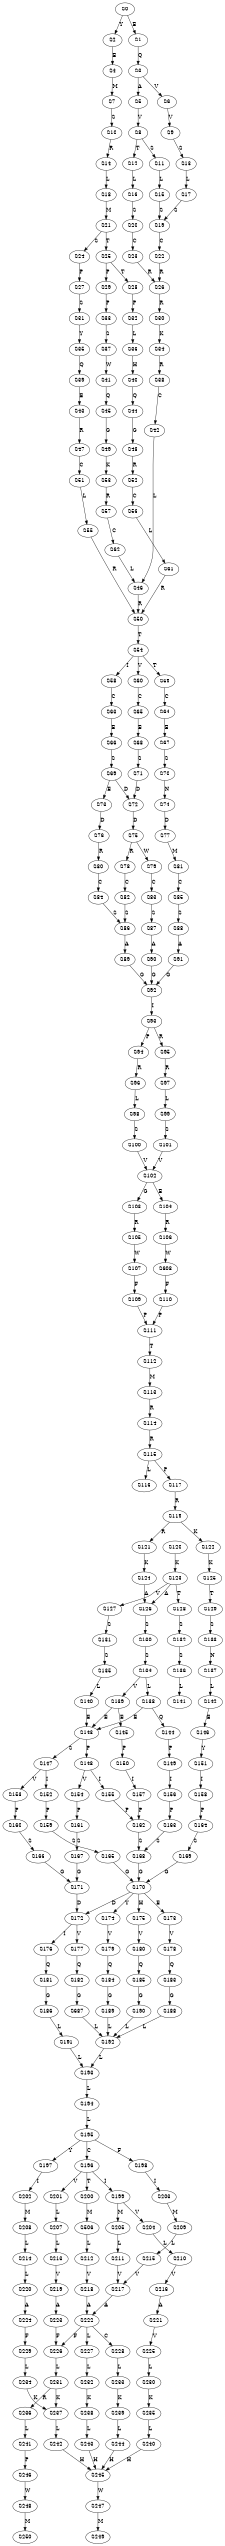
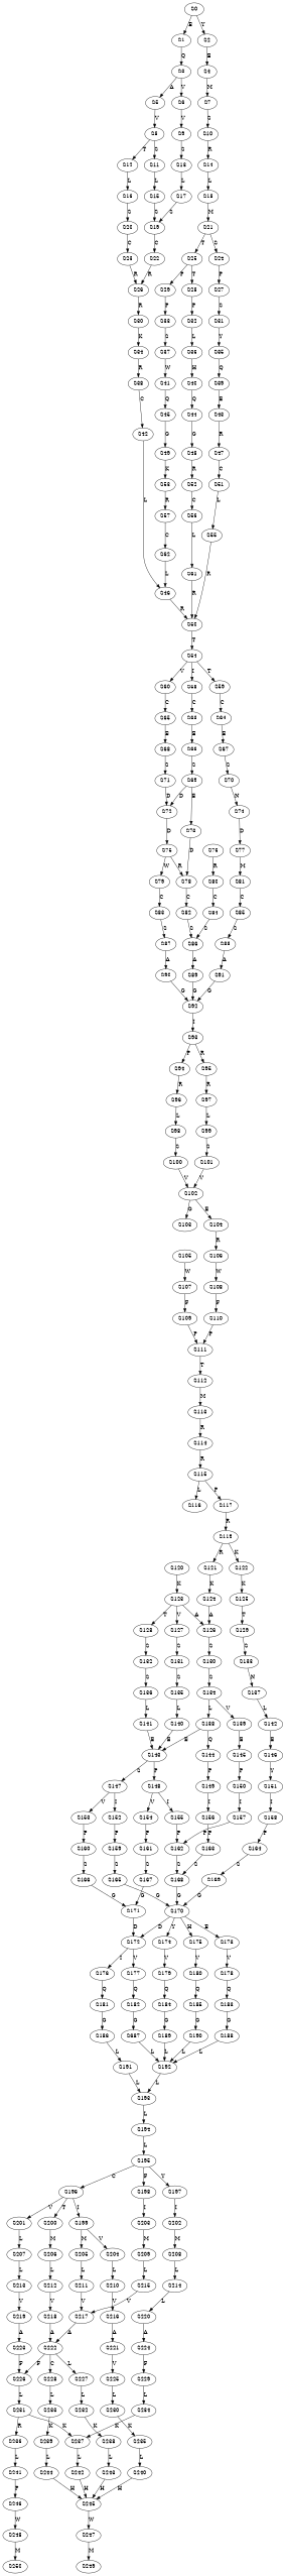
  strict digraph {
    S0
    S1
    S2
    S3
    S4
    S5
    S6
    S7
    S8
    S9
    S10
    S11
    S12
    S13
    S14
    S15
    S16
    S17
    S18
    S19
    S20
    S21
    S22
    S23
    S24
    S25
    S26
    S27
    S28
    S29
    S30
    S31
    S32
    S33
    S34
    S35
    S36
    S37
    S38
    S39
    S40
    S41
    S42
    S43
    S44
    S45
    S46
    S47
    S48
    S49
    S50
    S51
    S52
    S53
    S54
    S55
    S56
    S57
    S58
    S59
    S60
    S61
    S62
    S63
    S64
    S65
    S66
    S67
    S68
    S69
    S70
    S71
    S72
    S73
    S74
    S75
    S76
    S77
    S78
    S79
    S80
    S81
    S82
    S83
    S84
    S85
    S86
    S87
    S88
    S89
    S90
    S91
    S92
    S93
    S94
    S95
    S96
    S97
    S98
    S99
    S100
    S101
    S102
    S103
    S104
    S105
    S106
    S107
-   S108 [label=S608]
+   S108
    S109
    S110
    S111
    S112
    S113
    S114
    S115
    S116
    S117
    S119
    S121
    S122
    S120
    S123
    S124
    S125
    S126
    S127
    S128
    S129
    S130
    S131
    S132
    S133
    S134
    S135
    S136
    S137
    S138
    S139
    S140
    S141
    S142
    S143
    S144
    S145
    S146
    S147
    S148
    S149
    S150
    S151
    S152
    S153
    S154
    S155
    S156
    S157
    S158
    S159
    S160
    S161
    S162
    S163
    S164
    S165
    S166
    S167
    S168
    S169
    S170
    S171
    S172
    S173
    S174
    S175
    S176
    S177
    S178
    S179
    S180
    S181
    S182
    S183
    S184
    S185
    S186
    n187 [label=S687]
    S188
    S189
    S190
    S191
    S192
    S193
    S194
    S195
    S196
    S197
    S198
    S199
    S200
    S201
    S202
    S203
    S204
    S205
-   S206 [label=S506]
+   S206
    S207
    S208
    S209
    S210
    S211
    S212
    S213
    S214
    S215
    S216
    S217
    S218
    S219
    S220
    S221
    S222
    S223
    S224
    S225
    S226
    S227
    S228
    S229
    S230
    S231
    S232
    S233
    S234
    S235
    S236
    S237
    S238
    S239
    S240
    S241
    S242
    S243
    S244
    S245
    S246
    S247
    S248
    S249
    S250
    S0 -> S1 [label=E]
    S0 -> S2 [label=Y]
    S1 -> S3 [label=Q]
    S2 -> S4 [label=E]
    S3 -> S5 [label=A]
    S3 -> S6 [label=V]
    S4 -> S7 [label=M]
    S5 -> S8 [label=V]
    S6 -> S9 [label=V]
    S7 -> S10 [label=S]
    S8 -> S11 [label=S]
    S8 -> S12 [label=T]
    S9 -> S13 [label=S]
    S10 -> S14 [label=R]
    S11 -> S15 [label=L]
    S12 -> S16 [label=L]
    S13 -> S17 [label=L]
    S14 -> S18 [label=L]
    S15 -> S19 [label=S]
    S16 -> S20 [label=S]
    S17 -> S19 [label=S]
    S18 -> S21 [label=M]
    S19 -> S22 [label=C]
    S20 -> S23 [label=C]
    S21 -> S24 [label=S]
    S21 -> S25 [label=T]
    S22 -> S26 [label=R]
    S23 -> S26 [label=R]
    S24 -> S27 [label=P]
    S25 -> S28 [label=T]
    S25 -> S29 [label=P]
    S26 -> S30 [label=R]
    S27 -> S31 [label=S]
    S28 -> S32 [label=P]
    S29 -> S33 [label=P]
    S30 -> S34 [label=K]
    S31 -> S35 [label=Y]
    S32 -> S36 [label=L]
    S33 -> S37 [label=S]
    S34 -> S38 [label=R]
    S35 -> S39 [label=Q]
    S36 -> S40 [label=H]
    S37 -> S41 [label=W]
    S38 -> S42 [label=C]
    S39 -> S43 [label=E]
    S40 -> S44 [label=Q]
    S41 -> S45 [label=Q]
    S42 -> S46 [label=L]
    S43 -> S47 [label=R]
    S44 -> S48 [label=G]
    S45 -> S49 [label=G]
    S46 -> S50 [label=R]
    S47 -> S51 [label=C]
    S48 -> S52 [label=R]
    S49 -> S53 [label=K]
    S50 -> S54 [label=T]
    S51 -> S55 [label=L]
    S52 -> S56 [label=C]
    S53 -> S57 [label=R]
    S54 -> S58 [label=I]
    S54 -> S59 [label=T]
    S54 -> S60 [label=V]
    S55 -> S50 [label=R]
    S56 -> S61 [label=L]
    S57 -> S62 [label=C]
    S58 -> S63 [label=C]
    S59 -> S64 [label=C]
    S60 -> S65 [label=C]
    S61 -> S50 [label=R]
    S62 -> S46 [label=L]
    S63 -> S66 [label=E]
    S64 -> S67 [label=E]
    S65 -> S68 [label=E]
    S66 -> S69 [label=S]
    S67 -> S70 [label=S]
    S68 -> S71 [label=S]
    S69 -> S72 [label=D]
    S69 -> S73 [label=E]
    S70 -> S74 [label=N]
    S71 -> S72 [label=D]
    S72 -> S75 [label=D]
-   S73 -> S76 [label=D]
+   S73 -> S78 [label=D]
    S74 -> S77 [label=D]
    S75 -> S78 [label=R]
    S75 -> S79 [label=W]
    S76 -> S80 [label=R]
    S77 -> S81 [label=M]
    S78 -> S82 [label=C]
    S79 -> S83 [label=C]
    S80 -> S84 [label=C]
    S81 -> S85 [label=C]
    S82 -> S86 [label=S]
    S83 -> S87 [label=S]
    S84 -> S86 [label=S]
    S85 -> S88 [label=S]
    S86 -> S89 [label=A]
    S87 -> S90 [label=A]
    S88 -> S91 [label=A]
    S89 -> S92 [label=G]
    S90 -> S92 [label=G]
    S91 -> S92 [label=G]
    S92 -> S93 [label=I]
    S93 -> S94 [label=P]
    S93 -> S95 [label=R]
    S94 -> S96 [label=R]
    S95 -> S97 [label=R]
    S96 -> S98 [label=L]
    S97 -> S99 [label=L]
    S98 -> S100 [label=S]
    S99 -> S101 [label=S]
    S100 -> S102 [label=V]
    S101 -> S102 [label=V]
    S102 -> S103 [label=G]
    S102 -> S104 [label=E]
-   S103 -> S105 [label=R]
    S104 -> S106 [label=R]
    S105 -> S107 [label=W]
    S106 -> S108 [label=W]
    S107 -> S109 [label=F]
    S108 -> S110 [label=F]
    S109 -> S111 [label=P]
    S110 -> S111 [label=P]
    S111 -> S112 [label=T]
    S112 -> S113 [label=M]
    S113 -> S114 [label=R]
    S114 -> S115 [label=R]
    S115 -> S116 [label=L]
    S115 -> S117 [label=P]
    S117 -> S119 [label=R]
    S119 -> S121 [label=R]
    S119 -> S122 [label=K]
    S121 -> S124 [label=K]
    S122 -> S125 [label=K]
    S120 -> S123 [label=K]
    S123 -> S126 [label=A]
    S123 -> S127 [label=V]
    S123 -> S128 [label=T]
    S124 -> S126 [label=A]
    S125 -> S129 [label=T]
    S126 -> S130 [label=S]
    S127 -> S131 [label=S]
    S128 -> S132 [label=S]
    S129 -> S133 [label=S]
    S130 -> S134 [label=S]
    S131 -> S135 [label=S]
    S132 -> S136 [label=S]
    S133 -> S137 [label=N]
    S134 -> S138 [label=L]
    S134 -> S139 [label=V]
    S135 -> S140 [label=L]
    S136 -> S141 [label=L]
    S137 -> S142 [label=L]
    S138 -> S143 [label=E]
    S138 -> S144 [label=Q]
    S139 -> S145 [label=E]
    S140 -> S143 [label=E]
-   S139 -> S143 [label=E]
+   S141 -> S143 [label=E]
    S142 -> S146 [label=E]
    S143 -> S147 [label=S]
    S143 -> S148 [label=P]
    S144 -> S149 [label=P]
    S145 -> S150 [label=P]
    S146 -> S151 [label=Y]
    S147 -> S152 [label=I]
    S147 -> S153 [label=V]
    S148 -> S154 [label=V]
    S148 -> S155 [label=I]
    S149 -> S156 [label=I]
    S150 -> S157 [label=I]
    S151 -> S158 [label=I]
    S152 -> S159 [label=P]
    S153 -> S160 [label=P]
    S154 -> S161 [label=P]
    S155 -> S162 [label=P]
    S156 -> S163 [label=P]
    S157 -> S162 [label=P]
    S158 -> S164 [label=P]
    S159 -> S165 [label=S]
    S160 -> S166 [label=S]
    S161 -> S167 [label=S]
    S162 -> S168 [label=S]
    S163 -> S168 [label=S]
    S164 -> S169 [label=S]
    S165 -> S170 [label=G]
    S166 -> S171 [label=G]
    S167 -> S171 [label=G]
    S168 -> S170 [label=G]
    S169 -> S170 [label=G]
    S170 -> S172 [label=D]
    S170 -> S173 [label=E]
    S170 -> S174 [label=Y]
    S170 -> S175 [label=H]
    S171 -> S172 [label=D]
    S172 -> S176 [label=I]
    S172 -> S177 [label=V]
    S173 -> S178 [label=V]
    S174 -> S179 [label=V]
    S175 -> S180 [label=V]
    S176 -> S181 [label=Q]
    S177 -> S182 [label=Q]
    S178 -> S183 [label=Q]
    S179 -> S184 [label=Q]
    S180 -> S185 [label=Q]
    S181 -> S186 [label=G]
    S182 -> n187 [label=G]
    S183 -> S188 [label=G]
    S184 -> S189 [label=G]
    S185 -> S190 [label=G]
    S186 -> S191 [label=L]
    n187 -> S192 [label=L]
    S188 -> S192 [label=L]
    S189 -> S192 [label=L]
    S190 -> S192 [label=L]
    S191 -> S193 [label=L]
    S192 -> S193 [label=L]
    S193 -> S194 [label=L]
    S194 -> S195 [label=L]
    S195 -> S196 [label=C]
    S195 -> S197 [label=Y]
    S195 -> S198 [label=F]
    S196 -> S199 [label=I]
    S196 -> S200 [label=T]
    S196 -> S201 [label=V]
    S197 -> S202 [label=I]
    S198 -> S203 [label=I]
    S199 -> S204 [label=V]
    S199 -> S205 [label=M]
    S200 -> S206 [label=M]
    S201 -> S207 [label=L]
    S202 -> S208 [label=M]
    S203 -> S209 [label=M]
    S204 -> S210 [label=L]
    S205 -> S211 [label=L]
    S206 -> S212 [label=L]
    S207 -> S213 [label=L]
    S208 -> S214 [label=L]
    S209 -> S215 [label=L]
    S210 -> S216 [label=V]
    S211 -> S217 [label=V]
    S212 -> S218 [label=V]
    S213 -> S219 [label=V]
    S214 -> S220 [label=L]
    S215 -> S217 [label=V]
    S216 -> S221 [label=A]
    S217 -> S222 [label=A]
    S218 -> S222 [label=A]
    S219 -> S223 [label=A]
    S220 -> S224 [label=A]
    S221 -> S225 [label=V]
    S222 -> S226 [label=F]
    S222 -> S227 [label=L]
    S222 -> S228 [label=C]
    S223 -> S226 [label=F]
    S224 -> S229 [label=F]
    S225 -> S230 [label=L]
    S226 -> S231 [label=L]
    S227 -> S232 [label=L]
    S228 -> S233 [label=L]
    S229 -> S234 [label=L]
    S230 -> S235 [label=K]
    S231 -> S236 [label=R]
    S231 -> S237 [label=K]
    S232 -> S238 [label=K]
    S233 -> S239 [label=K]
    S234 -> S237 [label=K]
    S235 -> S240 [label=L]
    S236 -> S241 [label=L]
    S237 -> S242 [label=L]
    S238 -> S243 [label=L]
    S239 -> S244 [label=L]
    S240 -> S245 [label=H]
    S241 -> S246 [label=P]
    S242 -> S245 [label=H]
    S243 -> S245 [label=H]
    S244 -> S245 [label=H]
    S245 -> S247 [label=W]
    S246 -> S248 [label=W]
    S247 -> S249 [label=M]
    S248 -> S250 [label=M]
  }
